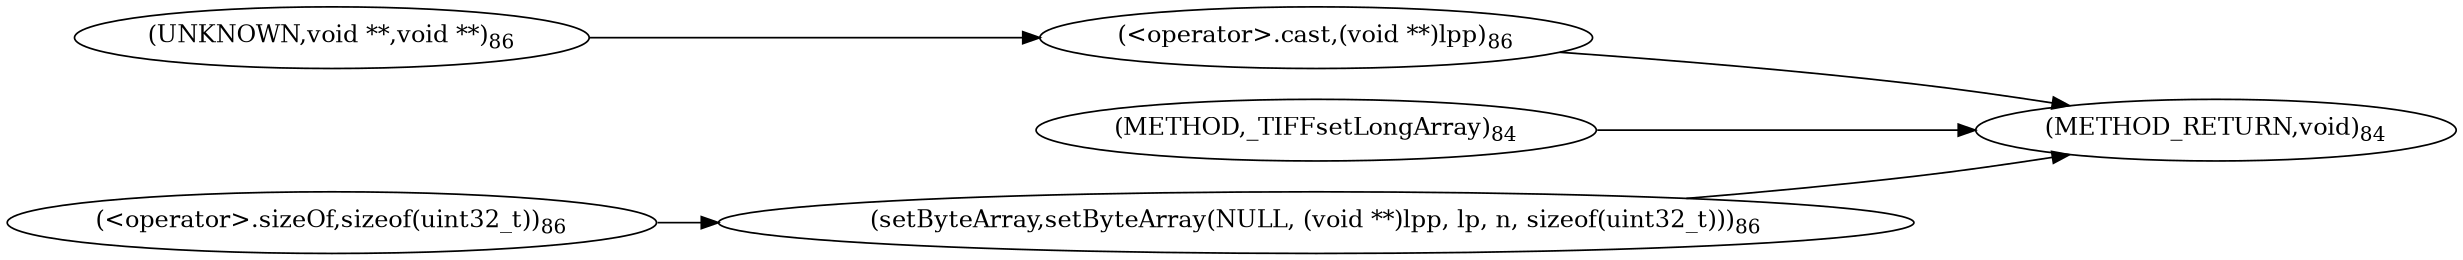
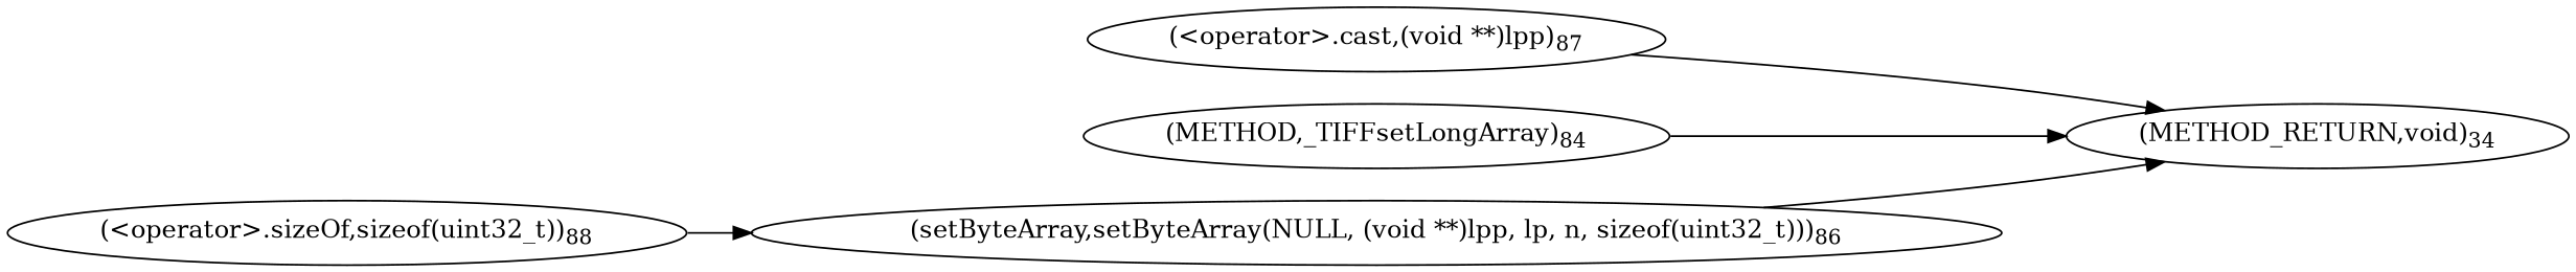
  digraph {
    rankdir=LR
    n1 [label=<(setByteArray,setByteArray(NULL, (void **)lpp, lp, n, sizeof(uint32_t)))<SUB>86</SUB>>]
-   n2 [label=<(METHOD_RETURN,void)<SUB>84</SUB>>]
-   n3 [label=<(&lt;operator&gt;.cast,(void **)lpp)<SUB>86</SUB>>]
-   n4 [label=<(&lt;operator&gt;.sizeOf,sizeof(uint32_t))<SUB>86</SUB>>]
-   n5 [label=<(UNKNOWN,void **,void **)<SUB>86</SUB>>]
+   n2 [label=<(METHOD_RETURN,void)<SUB>34</SUB>>]
+   n3 [label=<(&lt;operator&gt;.cast,(void **)lpp)<SUB>87</SUB>>]
+   n4 [label=<(&lt;operator&gt;.sizeOf,sizeof(uint32_t))<SUB>88</SUB>>]
    n6 [label=<(METHOD,_TIFFsetLongArray)<SUB>84</SUB>>]
    n1 -> n2
    n3 -> n2
    n4 -> n1
-   n5 -> n3
    n6 -> n2
  }
